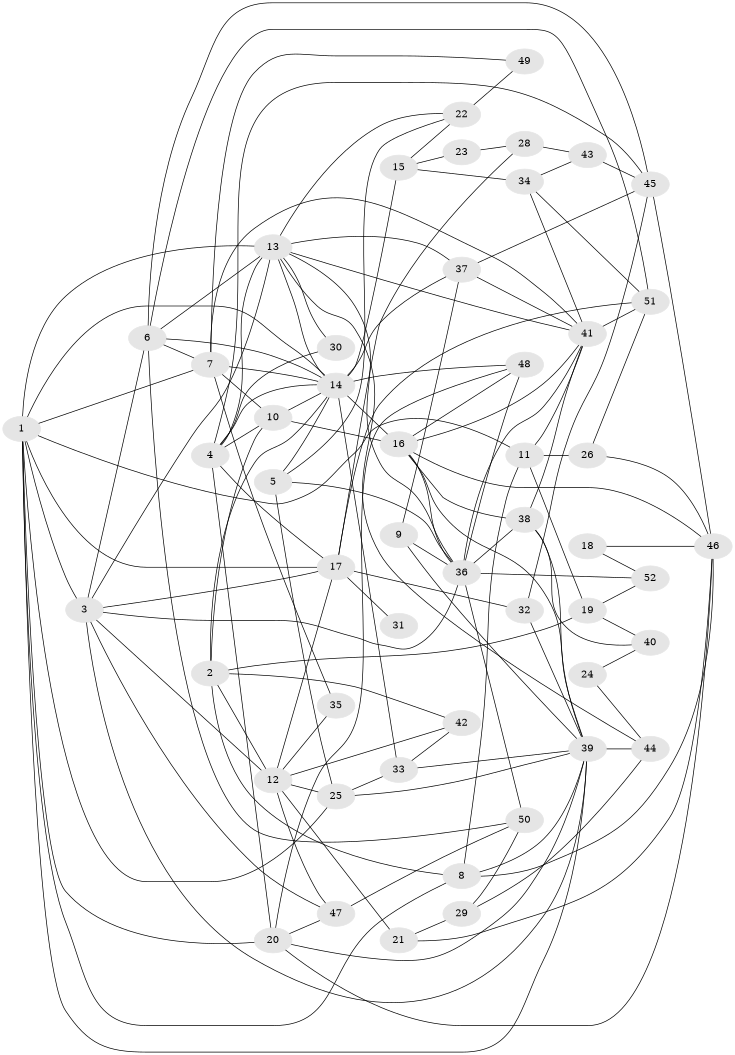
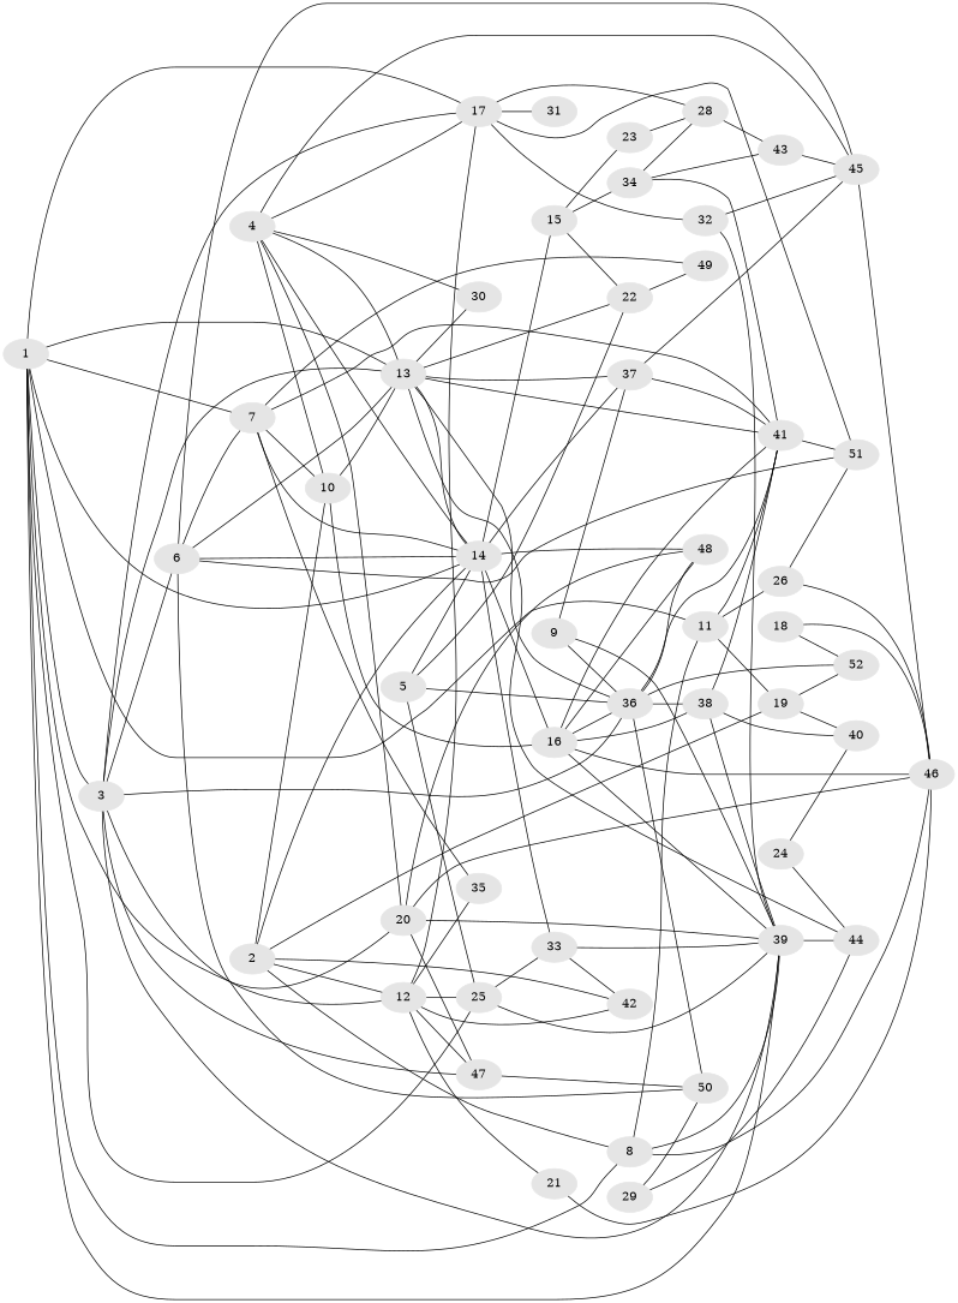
  graph {
    rankdir=LR
    node [color=gray90 style=filled]
    edge [weight=1.0]
    1
    3
    7
    8
    11
    13
    14
    17
    20
    25
    39
    12
    6
    36
    47
    10
    35
    41
    49
    46
    19
    26
    30
    22
    37
    44
    16
    15
    33
    48
    51
    28
    31
    32
    2
    42
    21
    52
    40
    45
    50
    38
    4
    5
    9
    29
    23
    34
    43
    18
    24
    1 -- 3
    1 -- 7
    1 -- 8
    1 -- 11
    1 -- 13 [weight=6.0]
    1 -- 14
    1 -- 17 [weight=2.0]
    1 -- 20
    1 -- 25
    1 -- 39
    3 -- 13
    3 -- 17
    3 -- 39
    3 -- 12
    3 -- 6
    3 -- 36
    3 -- 47
    7 -- 14
    7 -- 10
    7 -- 35 [weight=2.0]
    7 -- 41 [weight=2.0]
    7 -- 49
    8 -- 11
    8 -- 39
    8 -- 46
    11 -- 41
    11 -- 19
    11 -- 26
    13 -- 14
    13 -- 36
    13 -- 41
    13 -- 30
    13 -- 22
    13 -- 37
    13 -- 44
    14 -- 37
    14 -- 16 [weight=2.0]
    14 -- 15
    14 -- 33 [weight=2.0]
    14 -- 48
    17 -- 51
    17 -- 28
    17 -- 31 [weight=3.0]
    17 -- 32
    20 -- 39
    20 -- 47 [weight=2.0]
    20 -- 46
    20 -- 48
    25 -- 39
    25 -- 33 [weight=2.0]
    39 -- 44 [weight=2.0]
    12 -- 17
    12 -- 25 [weight=2.0]
    12 -- 47
    12 -- 35 [weight=2.0]
    12 -- 42
    12 -- 21
    6 -- 7 [weight=2.0]
    6 -- 13
    6 -- 14 [weight=3.0]
    6 -- 51
    6 -- 45
    6 -- 50
    36 -- 41
    36 -- 48
    36 -- 52
    36 -- 50
    36 -- 38
    47 -- 50
-   10 -- 14
+   10 -- 13
    10 -- 16
    41 -- 51
    19 -- 52
    19 -- 40
    26 -- 46
    26 -- 51
    22 -- 49
    37 -- 41
    37 -- 45
    16 -- 39
    16 -- 36
    16 -- 41 [weight=2.0]
    16 -- 46
    16 -- 48
    16 -- 38
    15 -- 22
    15 -- 23
    15 -- 34
    33 -- 39
    33 -- 42
    28 -- 43
    32 -- 39
    32 -- 45
    2 -- 8
    2 -- 14
    2 -- 12
    2 -- 10
    2 -- 19
    2 -- 42 [weight=2.0]
    21 -- 46
-   21 -- 29
    45 -- 46
    38 -- 39
    38 -- 41
    38 -- 40
    4 -- 13
    4 -- 14
    4 -- 17
    4 -- 20
    4 -- 10
    4 -- 30
    4 -- 45
    5 -- 14
    5 -- 25
    5 -- 36
    5 -- 22
    9 -- 39 [weight=2.0]
    9 -- 36
    9 -- 37
    29 -- 44
    29 -- 50
    23 -- 28
    34 -- 41
-   34 -- 51
+   34 -- 28
    34 -- 43
    43 -- 45
    18 -- 46
    18 -- 52
    24 -- 44
    24 -- 40
  }
